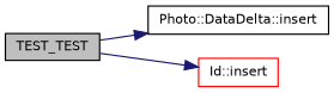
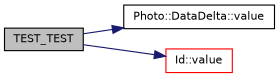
  digraph {
    rankdir=LR
    node [color=black fillcolor=white fontname=Helvetica fontsize=10 shape=record style=filled]
    edge [color=midnightblue fontname=Helvetica fontsize=10 labelfontname=Helvetica labelfontsize=10 style=solid]
    n1 [fillcolor=grey75 fontcolor=black height=0.2 label=TEST_TEST width=0.4]
-   n2 [height=0.2 label="Photo::DataDelta::insert" width=0.4]
-   n3 [color=red height=0.2 label="Id::insert" width=0.4]
+   n2 [height=0.2 label="Photo::DataDelta::value" width=0.4]
+   n3 [color=red height=0.2 label="Id::value" width=0.4]
    n1 -> n2
    n1 -> n3
  }
